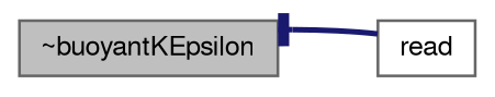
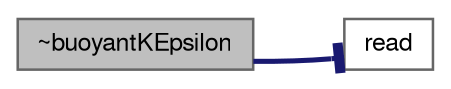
  digraph {
    rankdir=LR
    node [color=gray40 fontname=FreeSans fontsize=10 shape=record]
    n1 [fillcolor=grey75 fontcolor=black height=0.2 label="~buoyantKEpsilon" style=filled width=0.4]
    n2 [height=0.2 label=read width=0.4]
-   n2 -> n1 [color=midnightblue fontname=FreeSans fontsize=10 labelfontname=FreeSans labelfontsize=10 style=bold arrowhead=tee]
+   n1 -> n2 [color=midnightblue fontname=FreeSans fontsize=10 labelfontname=FreeSans labelfontsize=10 style=bold arrowhead=tee]
  }
